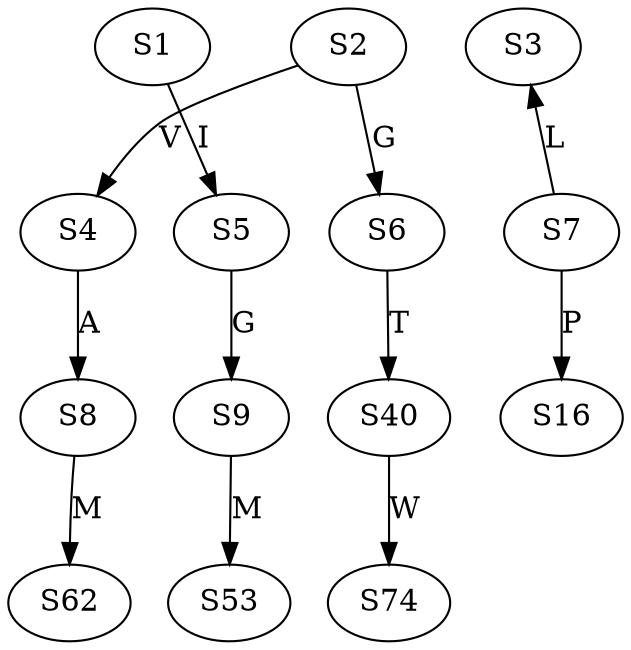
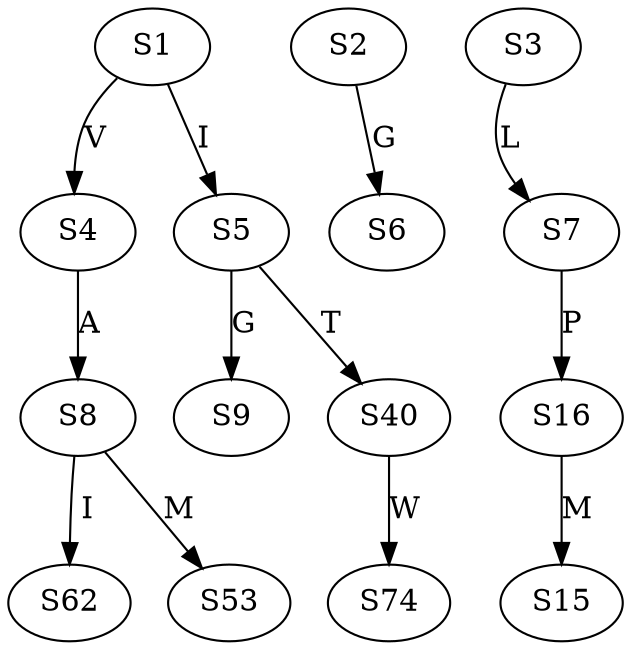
  strict digraph {
    S1
    S4
    S5
    S2
    S6
    S3
    S7
    S8
    S9
    n10 [label=S40]
    n11 [label=S16]
    n12 [label=S62]
    n13 [label=S53]
    n14 [label=S74]
-   S2 -> S4 [label=V]
+   S15
+   S1 -> S4 [label=V]
    S1 -> S5 [label=I]
    S4 -> S8 [label=A]
    S5 -> S9 [label=G]
    S2 -> S6 [label=G]
-   S6 -> n10 [label=T]
-   S7 -> S3 [label=L]
+   S5 -> n10 [label=T]
+   S3 -> S7 [label=L]
    S7 -> n11 [label=P]
-   S8 -> n12 [label=M]
-   S9 -> n13 [label=M]
+   S8 -> n12 [label=I]
+   S8 -> n13 [label=M]
    n10 -> n14 [label=W]
+   n11 -> S15 [label=M]
  }
